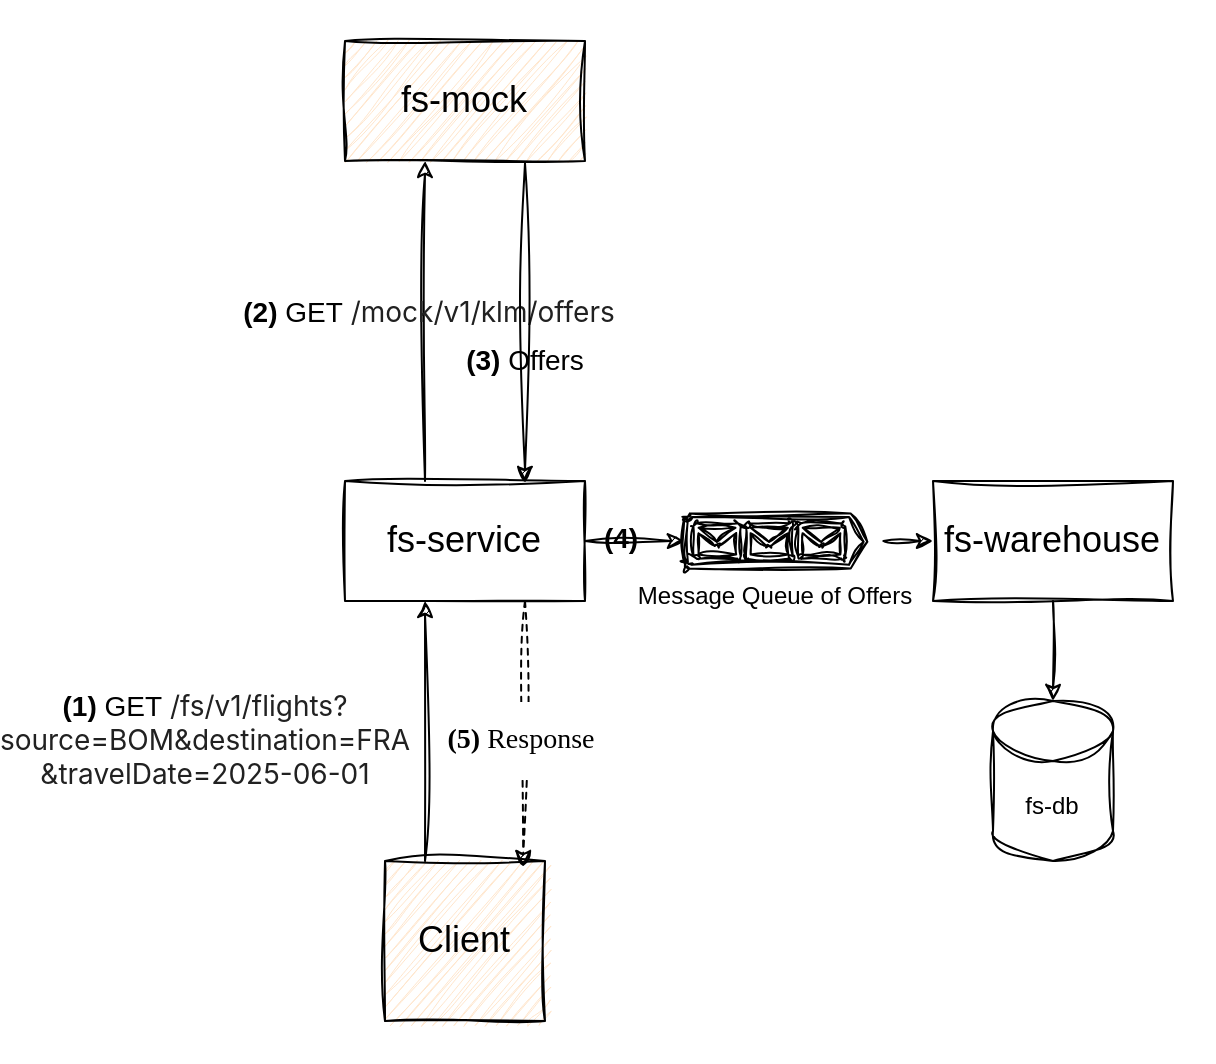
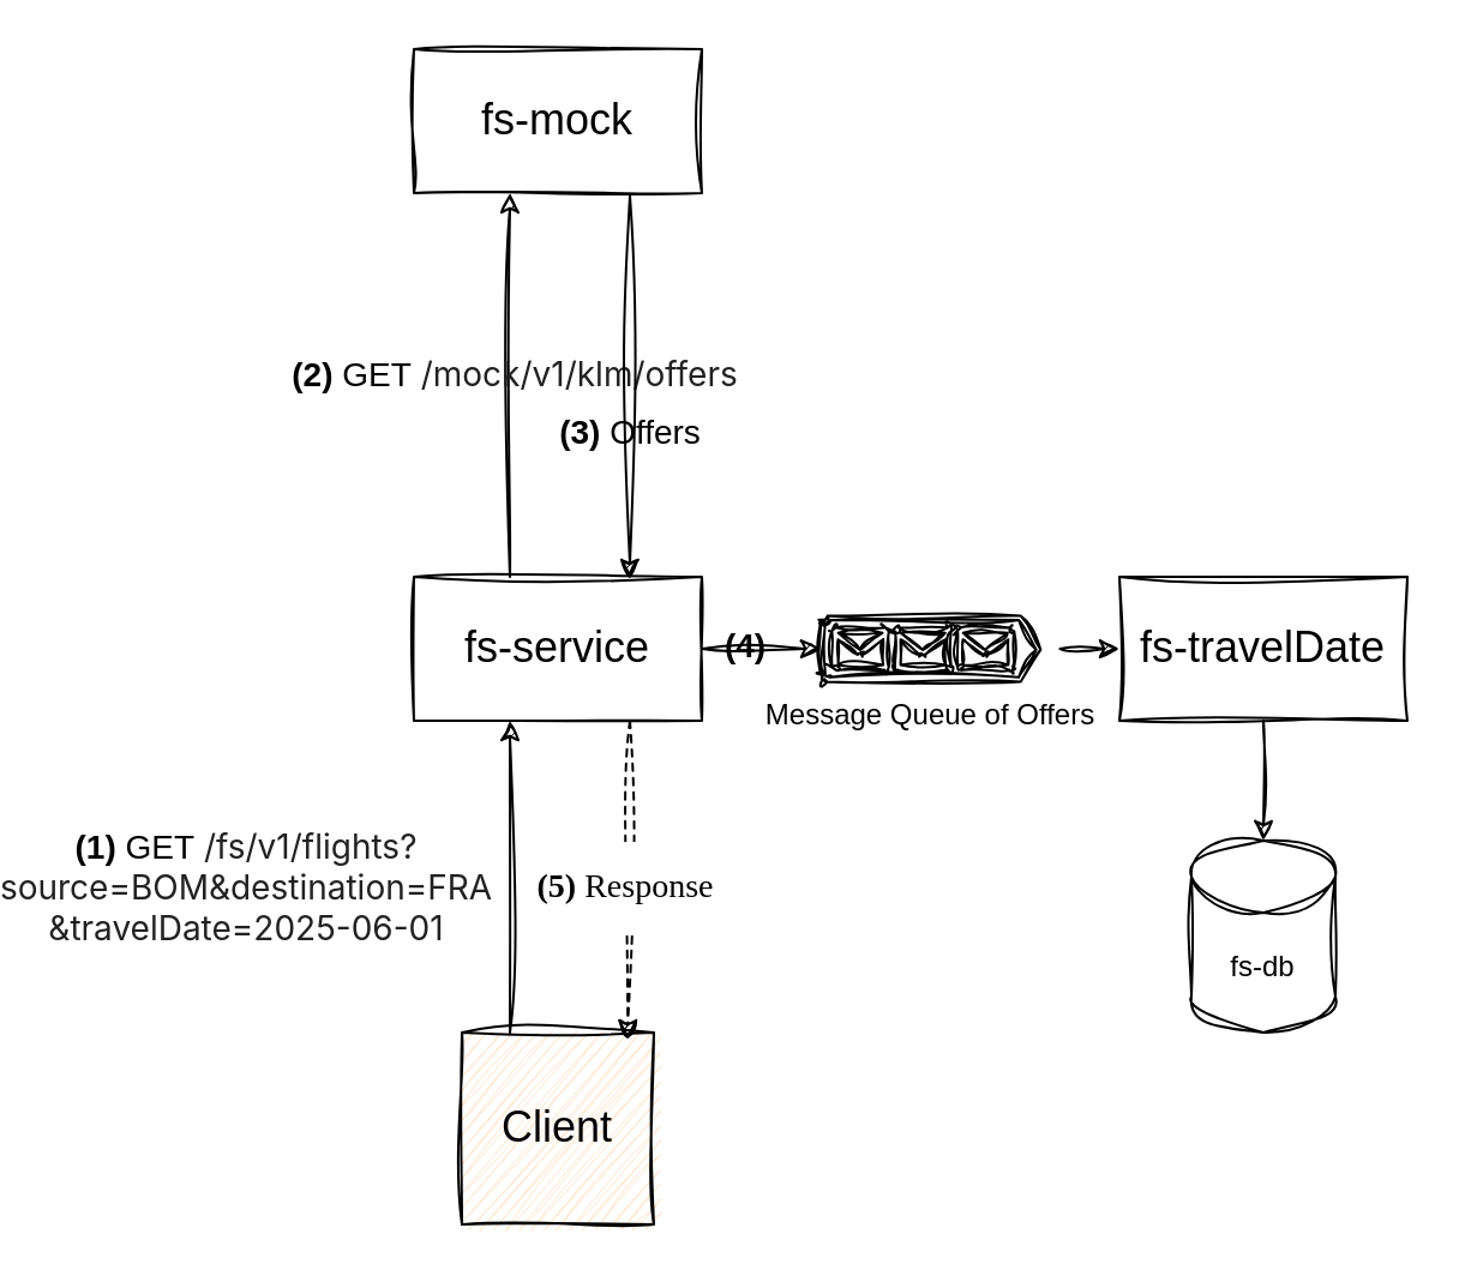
  <mxCell id="0" />
  <mxCell id="1" parent="0" />
  <mxCell id="2" value="Client" style="whiteSpace=wrap;html=1;aspect=fixed;fontSize=18;sketch=1;curveFitting=1;jiggle=2;rounded=0;labelBackgroundColor=none;fillColor=#ffe6cc;" vertex="1" parent="1"><mxGeometry x="40" y="430" width="80" height="80" as="geometry" /></mxCell>
- <mxCell id="3" value="fs-warehouse" style="rounded=0;whiteSpace=wrap;html=1;fontSize=18;sketch=1;curveFitting=1;jiggle=2;labelBackgroundColor=none;" vertex="1" parent="1"><mxGeometry x="314" y="240" width="120" height="60" as="geometry" /></mxCell>
+ <mxCell id="3" value="fs-travelDate" style="rounded=0;whiteSpace=wrap;html=1;fontSize=18;sketch=1;curveFitting=1;jiggle=2;labelBackgroundColor=none;" vertex="1" parent="1"><mxGeometry x="314" y="240" width="120" height="60" as="geometry" /></mxCell>
  <mxCell id="4" value="fs-service" style="rounded=0;whiteSpace=wrap;html=1;fontSize=18;sketch=1;curveFitting=1;jiggle=2;labelBackgroundColor=none;" vertex="1" parent="1"><mxGeometry x="20" y="240" width="120" height="60" as="geometry" /></mxCell>
- <mxCell id="5" value="fs-mock" style="rounded=0;whiteSpace=wrap;html=1;fontSize=18;sketch=1;curveFitting=1;jiggle=2;labelBackgroundColor=none;fillColor=#ffe6cc;" vertex="1" parent="1"><mxGeometry x="20" y="20" width="120" height="60" as="geometry" /></mxCell>
+ <mxCell id="5" value="fs-mock" style="rounded=0;whiteSpace=wrap;html=1;fontSize=18;sketch=1;curveFitting=1;jiggle=2;labelBackgroundColor=none;" vertex="1" parent="1"><mxGeometry x="20" y="20" width="120" height="60" as="geometry" /></mxCell>
  <mxCell id="6" value="&lt;b&gt;(1)&lt;/b&gt; GET&amp;nbsp;&lt;span style=&quot;color: rgb(33, 33, 33); font-family: Inter, system-ui, -apple-system, BlinkMacSystemFont, &amp;quot;Segoe UI&amp;quot;, Roboto, Oxygen, Ubuntu, Cantarell, &amp;quot;Fira Sans&amp;quot;, &amp;quot;Droid Sans&amp;quot;, Helvetica, Arial, sans-serif; text-align: left; white-space: pre-wrap;&quot;&gt;/fs/v1/flights?&lt;br&gt;source=BOM&amp;amp;destination=FRA&lt;br/&gt;&amp;amp;travelDate=2025-06-01&lt;/span&gt;" style="endArrow=classic;html=1;rounded=0;exitX=0.5;exitY=0;exitDx=0;exitDy=0;entryX=0.5;entryY=1;entryDx=0;entryDy=0;fontSize=14;sketch=1;curveFitting=1;jiggle=2;labelBackgroundColor=none;fontColor=default;" edge="1" parent="1"><mxGeometry x="-0.077" y="110" width="50" height="50" relative="1" as="geometry"><mxPoint x="60" y="430" as="sourcePoint" /><mxPoint x="60" y="300" as="targetPoint" /><mxPoint as="offset" /></mxGeometry></mxCell>
  <mxCell id="7" value="" style="endArrow=classic;html=1;rounded=0;exitX=0.25;exitY=0;exitDx=0;exitDy=0;entryX=0.25;entryY=1;entryDx=0;entryDy=0;sketch=1;curveFitting=1;jiggle=2;labelBackgroundColor=none;fontColor=default;" edge="1" parent="1"><mxGeometry width="50" height="50" relative="1" as="geometry"><mxPoint x="60" y="240" as="sourcePoint" /><mxPoint x="60" y="80" as="targetPoint" /></mxGeometry></mxCell>
  <mxCell id="8" value="&lt;font style=&quot;font-size: 14px;&quot;&gt;&lt;font style=&quot;&quot;&gt;&lt;b style=&quot;&quot;&gt;(2)&lt;/b&gt;&amp;nbsp;GET&amp;nbsp;&lt;/font&gt;&lt;span style=&quot;color: rgb(33, 33, 33); font-family: Inter, system-ui, -apple-system, BlinkMacSystemFont, &amp;quot;Segoe UI&amp;quot;, Roboto, Oxygen, Ubuntu, Cantarell, &amp;quot;Fira Sans&amp;quot;, &amp;quot;Droid Sans&amp;quot;, Helvetica, Arial, sans-serif; text-align: left; white-space: pre-wrap;&quot;&gt;/mock/v1/klm/offers&lt;/span&gt;&lt;/font&gt;" style="edgeLabel;html=1;align=center;verticalAlign=middle;resizable=0;points=[];sketch=1;curveFitting=1;jiggle=2;rounded=0;labelBackgroundColor=none;" vertex="1" connectable="0" parent="7"><mxGeometry x="0.062" y="-1" relative="1" as="geometry"><mxPoint as="offset" /></mxGeometry></mxCell>
  <mxCell id="9" value="Message Queue of Offers" style="verticalLabelPosition=bottom;html=1;verticalAlign=top;align=center;shape=mxgraph.azure.queue_generic;pointerEvents=1;sketch=1;curveFitting=1;jiggle=2;rounded=0;labelBackgroundColor=none;" vertex="1" parent="1"><mxGeometry x="189.5" y="256.25" width="91.67" height="27.5" as="geometry" /></mxCell>
  <mxCell id="10" value="" style="endArrow=classic;html=1;rounded=0;entryX=0;entryY=0.5;entryDx=0;entryDy=0;entryPerimeter=0;exitX=1;exitY=0.5;exitDx=0;exitDy=0;sketch=1;curveFitting=1;jiggle=2;labelBackgroundColor=none;fontColor=default;" edge="1" parent="1"><mxGeometry width="50" height="50" relative="1" as="geometry"><mxPoint x="140" y="270" as="sourcePoint" /><mxPoint x="189.5" y="270" as="targetPoint" /></mxGeometry></mxCell>
  <mxCell id="11" value="&lt;b&gt;&lt;font style=&quot;font-size: 14px;&quot;&gt;(4)&lt;/font&gt;&lt;/b&gt;" style="edgeLabel;html=1;align=center;verticalAlign=middle;resizable=0;points=[];sketch=1;curveFitting=1;jiggle=2;rounded=0;labelBackgroundColor=none;" vertex="1" connectable="0" parent="10"><mxGeometry x="-0.319" y="2" relative="1" as="geometry"><mxPoint as="offset" /></mxGeometry></mxCell>
  <mxCell id="12" value="" style="endArrow=classic;html=1;rounded=0;entryX=0;entryY=0.5;entryDx=0;entryDy=0;sketch=1;curveFitting=1;jiggle=2;labelBackgroundColor=none;fontColor=default;" edge="1" parent="1" target="3"><mxGeometry width="50" height="50" relative="1" as="geometry"><mxPoint x="289.17" y="270" as="sourcePoint" /><mxPoint x="339.17" y="220" as="targetPoint" /></mxGeometry></mxCell>
  <mxCell id="13" value="fs-db" style="shape=cylinder3;whiteSpace=wrap;html=1;boundedLbl=1;backgroundOutline=1;size=15;sketch=1;curveFitting=1;jiggle=2;rounded=0;labelBackgroundColor=none;" vertex="1" parent="1"><mxGeometry x="344" y="350" width="60" height="80" as="geometry" /></mxCell>
  <mxCell id="14" value="" style="endArrow=classic;html=1;rounded=0;entryX=0.5;entryY=0;entryDx=0;entryDy=0;entryPerimeter=0;sketch=1;curveFitting=1;jiggle=2;labelBackgroundColor=none;fontColor=default;" edge="1" parent="1"><mxGeometry width="50" height="50" relative="1" as="geometry"><mxPoint x="374" y="300" as="sourcePoint" /><mxPoint x="374" y="350" as="targetPoint" /></mxGeometry></mxCell>
  <mxCell id="15" value="&lt;font style=&quot;font-size: 14px;&quot;&gt;&lt;b&gt;(3) &lt;/b&gt;Offers&lt;/font&gt;" style="endArrow=classic;html=1;rounded=0;exitX=0.75;exitY=1;exitDx=0;exitDy=0;entryX=0.75;entryY=0;entryDx=0;entryDy=0;sketch=1;curveFitting=1;jiggle=2;labelBackgroundColor=none;fontColor=default;" edge="1" parent="1"><mxGeometry x="0.237" width="50" height="50" relative="1" as="geometry"><mxPoint x="110" y="81" as="sourcePoint" /><mxPoint x="110" y="241" as="targetPoint" /><mxPoint as="offset" /></mxGeometry></mxCell>
  <mxCell id="16" value="" style="endArrow=classic;html=1;rounded=0;sketch=1;hachureGap=4;jiggle=2;curveFitting=1;fontFamily=Architects Daughter;fontSource=https%3A%2F%2Ffonts.googleapis.com%2Fcss%3Ffamily%3DArchitects%2BDaughter;exitX=0.75;exitY=1;exitDx=0;exitDy=0;entryX=0.863;entryY=0.038;entryDx=0;entryDy=0;entryPerimeter=0;dashed=1;" edge="1" parent="1" source="4" target="2"><mxGeometry width="50" height="50" relative="1" as="geometry"><mxPoint x="140" y="280" as="sourcePoint" /><mxPoint x="190" y="230" as="targetPoint" /></mxGeometry></mxCell>
  <mxCell id="17" value="&lt;p&gt;&lt;font face=&quot;Times New Roman&quot; style=&quot;font-size: 14px;&quot;&gt;&lt;b&gt;(5)&lt;/b&gt; Response&lt;/font&gt;&lt;/p&gt;" style="edgeLabel;html=1;align=center;verticalAlign=middle;resizable=0;points=[];sketch=1;hachureGap=4;jiggle=2;curveFitting=1;fontFamily=Architects Daughter;fontSource=https%3A%2F%2Ffonts.googleapis.com%2Fcss%3Ffamily%3DArchitects%2BDaughter;" vertex="1" connectable="0" parent="16"><mxGeometry x="0.549" y="-2" relative="1" as="geometry"><mxPoint y="-33" as="offset" /></mxGeometry></mxCell>
